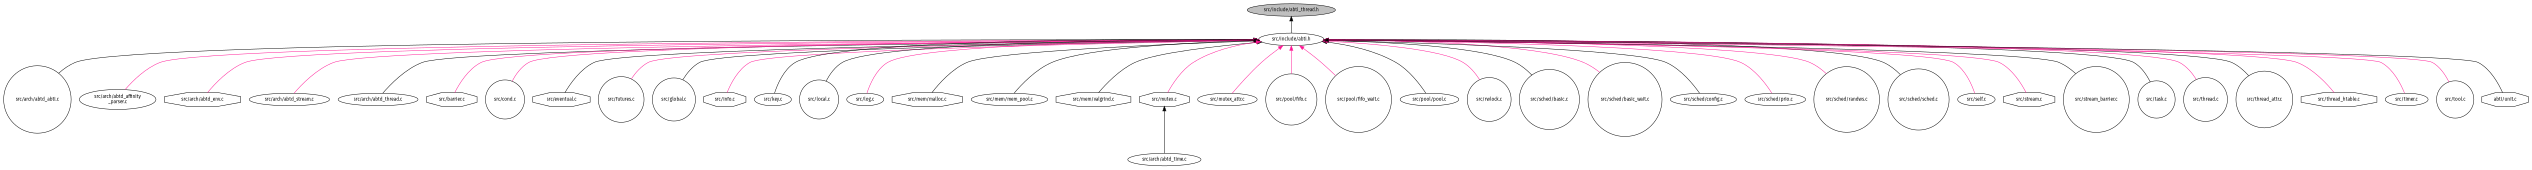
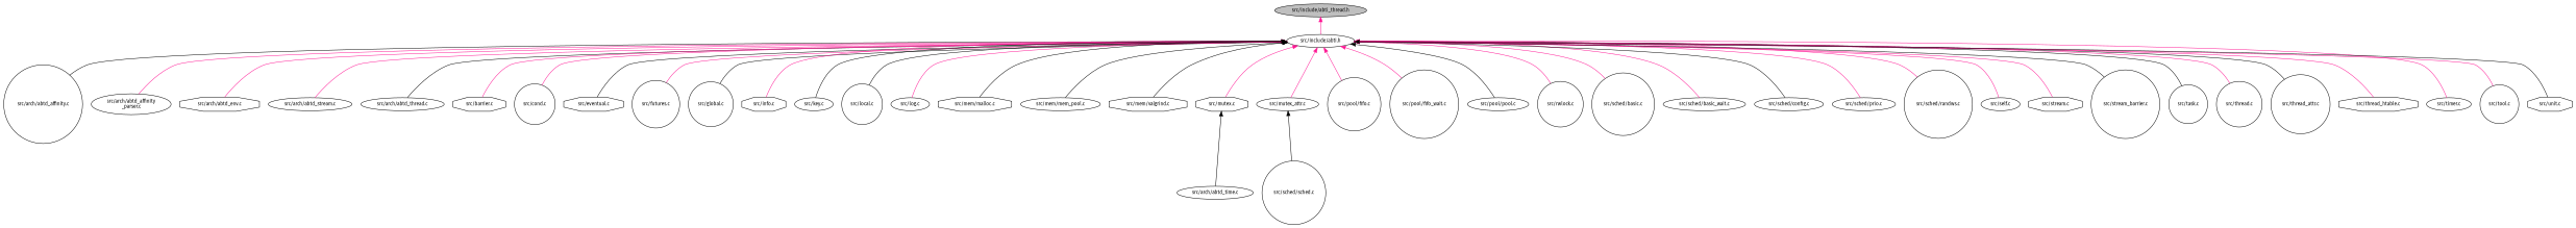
  digraph {
    fontname="Fira Sans"
    node [color=black fillcolor=white fontname="Fira Sans" fontsize=10 shape=ellipse style=filled]
    edge [color=deeppink dir=back fontname="Fira Sans" fontsize=10 labelfontname=Helvetica labelfontsize=10 style=solid]
    n1 [fillcolor=grey75 fontcolor=black height=0.2 label="src/include/abti_thread.h" width=0.4]
    n2 [height=0.2 label="src/include/abti.h" width=0.4]
-   n3 [height=0.2 label="src/arch/abtd_abti.c" shape=circle width=0.4]
+   n3 [height=0.2 label="src/arch/abtd_affinity.c" shape=circle width=0.4]
    n4 [height=0.2 label="src/arch/abtd_affinity\l_parser.c" width=0.4]
    n5 [height=0.2 label="src/arch/abtd_env.c" shape=octagon width=0.4]
    n6 [height=0.2 label="src/arch/abtd_stream.c" width=0.4]
    n7 [height=0.2 label="src/arch/abtd_thread.c" width=0.4]
    n8 [height=0.2 label="src/barrier.c" shape=octagon width=0.4]
    n9 [height=0.2 label="src/cond.c" shape=circle width=0.4]
    n10 [height=0.2 label="src/eventual.c" shape=octagon width=0.4]
    n11 [height=0.2 label="src/futures.c" shape=circle width=0.4]
    n12 [height=0.2 label="src/global.c" shape=circle width=0.4]
    n13 [height=0.2 label="src/info.c" shape=octagon width=0.4]
    n14 [height=0.2 label="src/key.c" width=0.4]
    n15 [height=0.2 label="src/local.c" shape=circle width=0.4]
    n16 [height=0.2 label="src/log.c" width=0.4]
    n17 [height=0.2 label="src/mem/malloc.c" shape=octagon width=0.4]
    n18 [height=0.2 label="src/mem/mem_pool.c" width=0.4]
    n19 [height=0.2 label="src/mem/valgrind.c" shape=octagon width=0.4]
    n20 [height=0.2 label="src/mutex.c" shape=octagon width=0.4]
    n21 [height=0.2 label="src/mutex_attr.c" width=0.4]
    n22 [height=0.2 label="src/pool/fifo.c" shape=circle width=0.4]
    n23 [height=0.2 label="src/pool/fifo_wait.c" shape=circle width=0.4]
    n24 [height=0.2 label="src/pool/pool.c" width=0.4]
    n25 [height=0.2 label="src/rwlock.c" shape=circle width=0.4]
    n26 [height=0.2 label="src/sched/basic.c" shape=circle width=0.4]
-   n27 [height=0.2 label="src/sched/basic_wait.c" shape=circle width=0.4]
+   n27 [height=0.2 label="src/sched/basic_wait.c" width=0.4]
    n28 [height=0.2 label="src/sched/config.c" width=0.4]
    n29 [height=0.2 label="src/sched/prio.c" width=0.4]
    n30 [height=0.2 label="src/sched/randws.c" shape=circle width=0.4]
    n31 [height=0.2 label="src/sched/sched.c" shape=circle width=0.4]
    n32 [height=0.2 label="src/self.c" width=0.4]
    n33 [height=0.2 label="src/stream.c" shape=octagon width=0.4]
    n34 [height=0.2 label="src/stream_barrier.c" shape=circle width=0.4]
    n35 [height=0.2 label="src/task.c" shape=circle width=0.4]
    n36 [height=0.2 label="src/thread.c" shape=circle width=0.4]
    n37 [height=0.2 label="src/thread_attr.c" shape=circle width=0.4]
    n38 [height=0.2 label="src/thread_htable.c" shape=octagon width=0.4]
    n39 [height=0.2 label="src/timer.c" width=0.4]
    n40 [height=0.2 label="src/tool.c" shape=circle width=0.4]
-   n41 [height=0.2 label="abti/unit.c" shape=octagon width=0.4]
+   n41 [height=0.2 label="src/unit.c" shape=octagon width=0.4]
    n42 [height=0.2 label="src/arch/abtd_time.c" width=0.4]
-   n1 -> n2 [color=black]
+   n1 -> n2
    n2 -> n3 [color=black]
    n2 -> n4
    n2 -> n5
    n2 -> n6
    n2 -> n7 [color=black]
    n2 -> n8
    n2 -> n9
    n2 -> n10 [color=black]
    n2 -> n11
    n2 -> n12 [color=black]
    n2 -> n13
    n2 -> n14 [color=black]
    n2 -> n15 [color=black]
    n2 -> n16
    n2 -> n17 [color=black]
    n2 -> n18 [color=black]
    n2 -> n19 [color=black]
    n2 -> n20
    n2 -> n21
    n2 -> n22
    n2 -> n23
    n2 -> n24 [color=black]
    n2 -> n25
-   n2 -> n26 [color=black]
+   n2 -> n26
    n2 -> n27
    n2 -> n28 [color=black]
    n2 -> n29
    n2 -> n30
-   n2 -> n31 [color=black]
+   n21 -> n31 [color=black]
    n2 -> n32
    n2 -> n33
    n2 -> n34 [color=black]
    n2 -> n35 [color=black]
    n2 -> n36
    n2 -> n37 [color=black]
    n2 -> n38
    n2 -> n39
    n2 -> n40
    n2 -> n41 [color=black]
    n20 -> n42 [color=black]
  }
